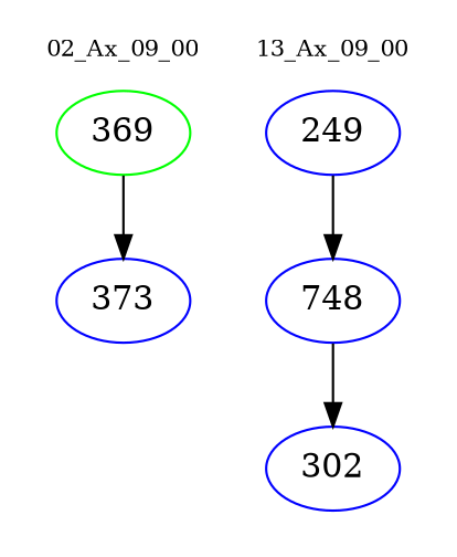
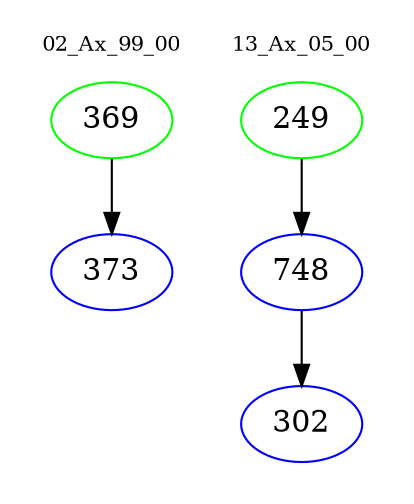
  digraph {
    node [color=blue]
    edge [color=black]
    n1 [color=green label=369]
    n2 [label=373]
-   n3 [label=249]
+   n3 [color=green label=249]
    n4 [label=748]
    n5 [label=302]
    subgraph cluster_1 {
      color=white
      fontsize=10
-     label="02_Ax_09_00"
+     label="02_Ax_99_00"
      n1
      n2
    }
    subgraph cluster_2 {
      color=white
      fontsize=10
-     label="13_Ax_09_00"
+     label="13_Ax_05_00"
      n3
      n4
      n5
    }
    n1 -> n2
    n3 -> n4
    n4 -> n5
  }
